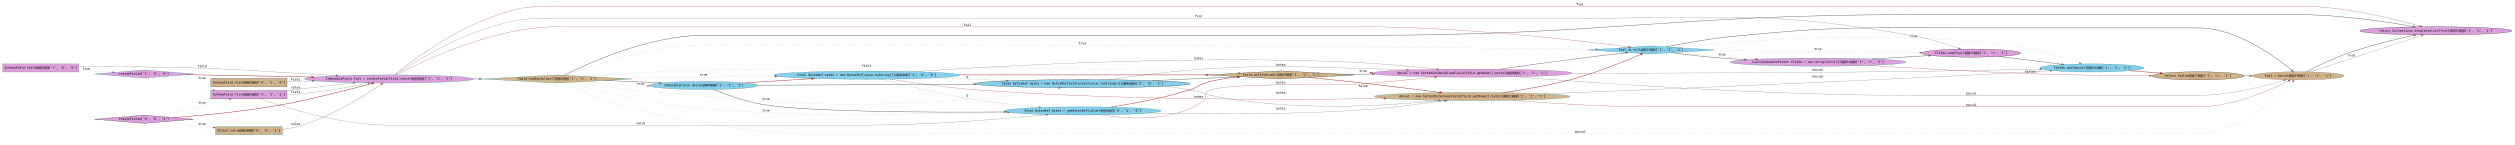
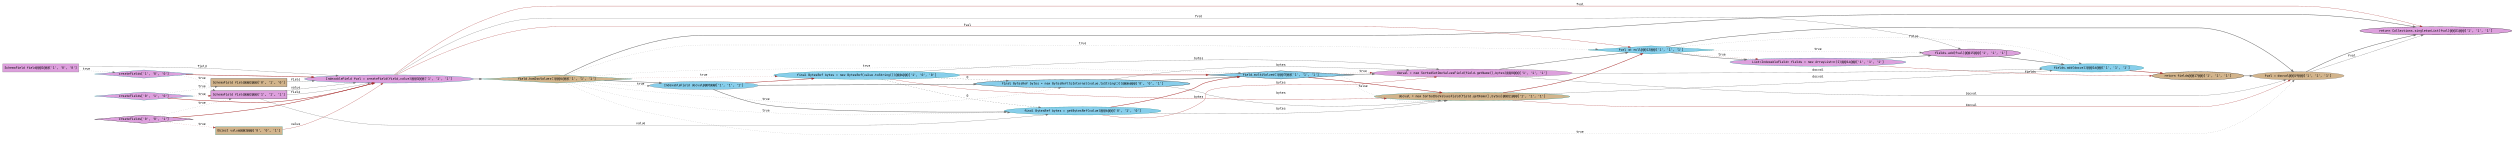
  digraph {
    fontname="JetBrains Mono"
    rankdir=LR
    node [color=teal fillcolor=plum fontname="JetBrains Mono" shape=ellipse style=filled]
    edge [color=gray40 fontname="JetBrains Mono" style=bold]
    n1 [fillcolor=tan label="docval = new SortedDocValuesField(field.getName(),bytes)@@@11@@@['1', '1', '1']"]
    n2 [color=gray40 fillcolor=tan label="fval = docval@@@19@@@['1', '1', '1']"]
    n3 [fillcolor=skyblue label="fields.add(docval)@@@16@@@['1', '1', '1']"]
    n4 [fillcolor=skyblue label="fval != null@@@13@@@['1', '1', '1']" shape=diamond]
    n5 [color=black label="return Collections.singletonList(fval)@@@21@@@['1', '1', '1']"]
    n6 [color=black fillcolor=tan label="return fields@@@17@@@['1', '1', '1']"]
    n7 [color=black label="fields.add(fval)@@@15@@@['1', '1', '1']"]
    n8 [label="List<IndexableField> fields = new ArrayList<>(2)@@@14@@@['1', '1', '1']"]
    n9 [color=gray40 label="SchemaField field@@@2@@@['1', '0', '0']" shape=box]
    n10 [label="IndexableField fval = createField(field,value)@@@3@@@['1', '1', '1']"]
    n11 [label="createFields['1', '0', '0']" shape=diamond]
    n12 [fillcolor=tan label="field.hasDocValues()@@@4@@@['1', '1', '1']" shape=diamond]
-   n13 [color=black fillcolor=tan label="field.multiValued()@@@7@@@['1', '1', '1']" shape=diamond]
+   n13 [color=black fillcolor=skyblue label="field.multiValued()@@@7@@@['1', '1', '1']" shape=diamond]
    n14 [color=gray40 label="docval = new SortedSetDocValuesField(field.getName(),bytes)@@@8@@@['1', '1', '1']"]
    n15 [color=black fillcolor=skyblue label="final BytesRef bytes = new BytesRef(toInternal(value.toString()))@@@6@@@['0', '0', '1']"]
    n16 [color=black label="SchemaField field@@@2@@@['1', '1', '1']" shape=box]
    n17 [fillcolor=skyblue label="final BytesRef bytes = getBytesRef(value)@@@6@@@['0', '1', '0']"]
    n18 [color=black fillcolor=tan label="SchemaField field@@@2@@@['0', '1', '0']" shape=box]
    n19 [fillcolor=skyblue label="final BytesRef bytes = new BytesRef(value.toString())@@@6@@@['1', '0', '0']"]
    n20 [color=gray40 fillcolor=skyblue label="IndexableField docval@@@5@@@['1', '1', '1']"]
    n21 [color=black label="createFields['0', '0', '1']" shape=diamond]
    n22 [fillcolor=tan label="Object value@@@2@@@['0', '0', '1']" shape=box]
+   n23 [label="createFields['0', '1', '0']" shape=diamond]
    n1 -> n2 [color=brown label=docval style=solid]
    n1 -> n3 [label=docval style=solid]
    n1 -> n4 [color=brown]
    n2 -> n5 [label=fval style=solid]
    n2 -> n5
    n3 -> n6 [color=brown]
    n4 -> n2
-   n4 -> n3 [label=true style=dotted]
+   n4 -> n3 [label=false style=dotted]
    n4 -> n7 [label=true style=dotted]
    n4 -> n8 [color=brown label=true style=dotted]
    n4 -> n8
    n6 -> n2
    n7 -> n3
    n8 -> n6 [color=brown label=fields style=solid]
    n8 -> n7
    n9 -> n10 [label=field style=solid]
    n9 -> n11 [label=true style=dotted]
    n10 -> n4 [color=brown label=fval style=solid]
    n10 -> n5 [color=brown label=fval style=solid]
    n10 -> n7 [label=fval style=solid]
    n10 -> n12
    n11 -> n10 [color=brown]
    n11 -> n16 [label=true style=dotted]
-   n12 -> n2 [label=docval style=dotted]
+   n12 -> n2 [label=true style=dotted]
    n12 -> n4 [label=true style=dotted]
    n12 -> n5
-   n12 -> n13 [label=field style=dotted]
+   n12 -> n13 [label=true style=dotted]
    n12 -> n15 [label=true style=dotted]
    n12 -> n17 [label=true style=dotted]
    n12 -> n19 [color=brown label=true style=dotted]
    n12 -> n20 [label=true style=dotted]
    n12 -> n20
    n13 -> n1 [color=brown]
    n13 -> n1 [label=false style=dotted]
    n13 -> n14 [color=brown label=true style=dotted]
    n13 -> n14
    n14 -> n2 [label=docval style=solid]
    n14 -> n3 [label=docval style=solid]
    n14 -> n4
    n15 -> n1 [label=bytes style=solid]
    n15 -> n13
    n15 -> n14 [label=bytes style=solid]
    n16 -> n10 [label=value style=solid]
    n16 -> n10 [label=field style=solid]
    n16 -> n17 [label=value style=solid]
    n17 -> n1 [label=bytes style=solid]
    n17 -> n13 [color=brown]
    n17 -> n14 [color=brown label=bytes style=solid]
    n18 -> n10 [label=field style=solid]
    n19 -> n1 [color=brown label=bytes style=solid]
    n19 -> n13 [color=brown]
    n19 -> n14 [label=bytes style=solid]
    n19 -> n15 [label=0 style=dashed]
    n19 -> n17 [label=0 style=dashed]
    n20 -> n15
    n20 -> n17
    n20 -> n19 [color=brown]
    n21 -> n10 [color=brown]
    n21 -> n16 [label=true style=dotted]
    n21 -> n22 [color=brown label=true style=dotted]
    n22 -> n10 [color=brown label=value style=solid]
+   n23 -> n10 [color=brown]
+   n23 -> n16 [color=brown label=true style=dotted]
+   n23 -> n18 [label=true style=dotted]
  }
